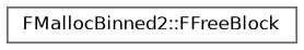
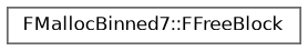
  digraph {
    rankdir=LR
-   n1 [color=grey40 fillcolor=white fontname=Helvetica fontsize=10 height=0.2 label="FMallocBinned2::FFreeBlock" shape=box style=filled width=0.4]
+   n1 [color=grey40 fillcolor=white fontname=Helvetica fontsize=10 height=0.2 label="FMallocBinned7::FFreeBlock" shape=box style=filled width=0.4]
  }
